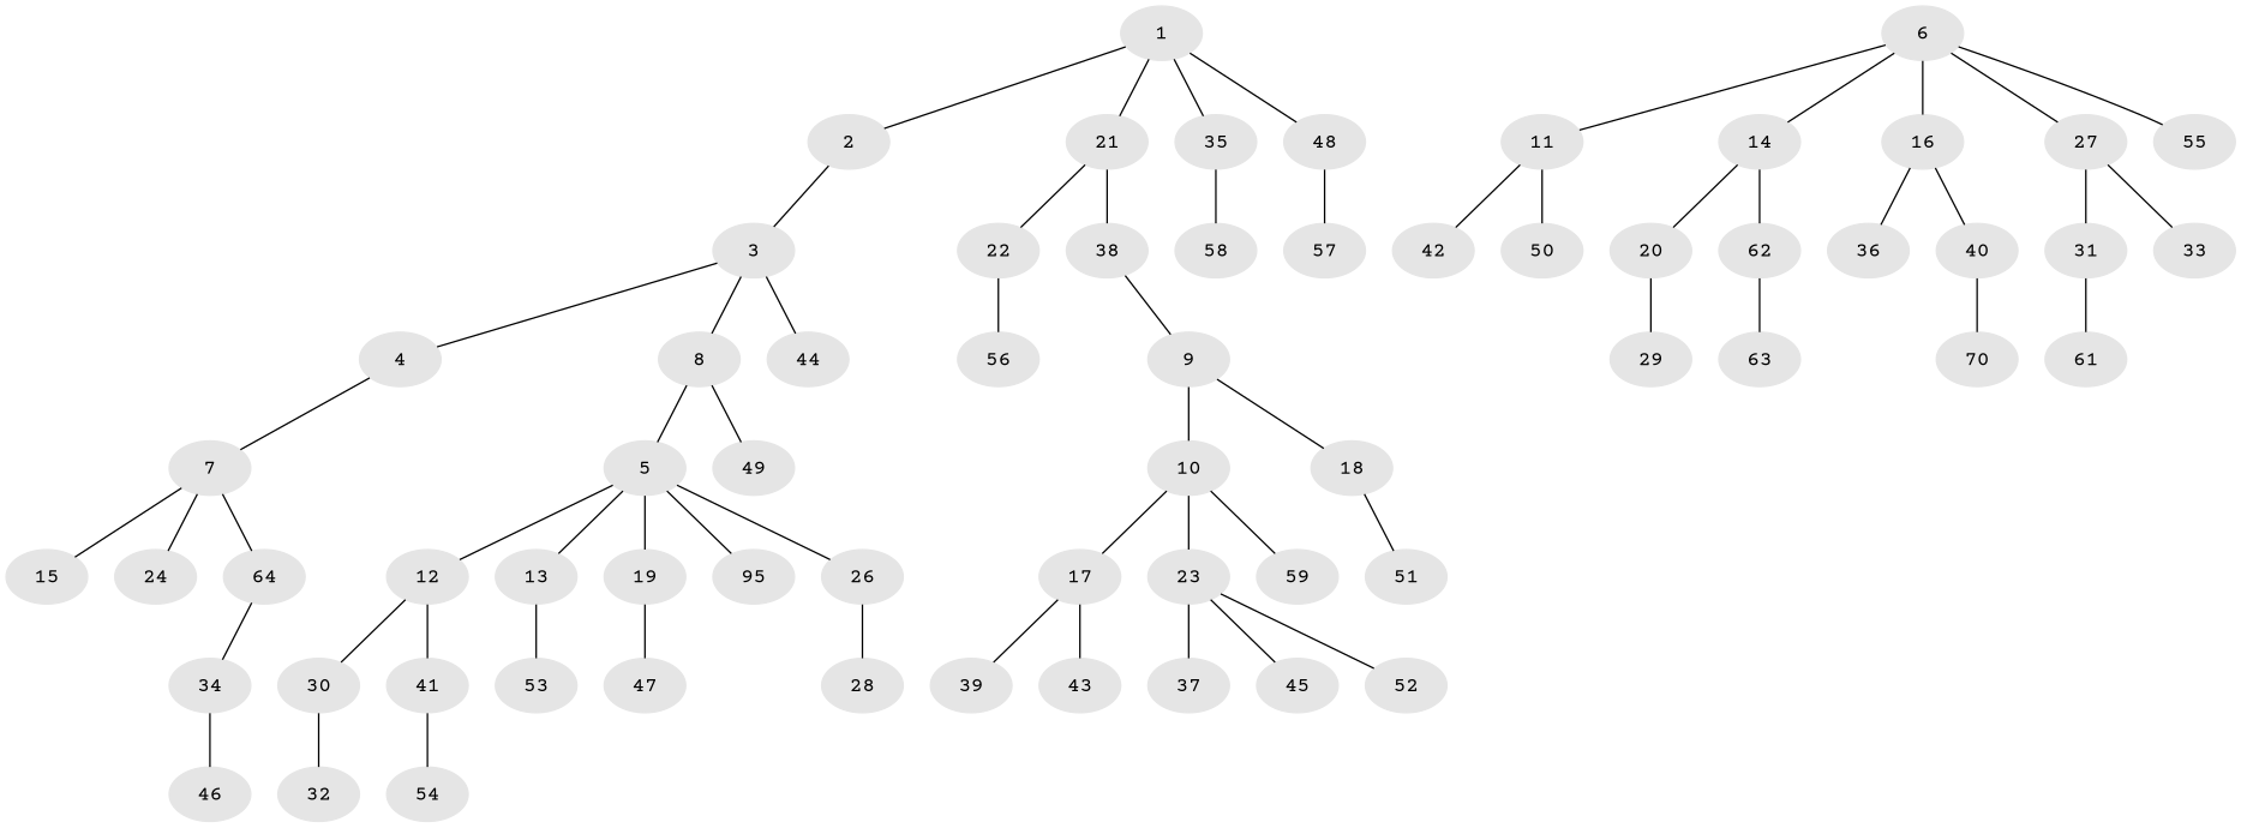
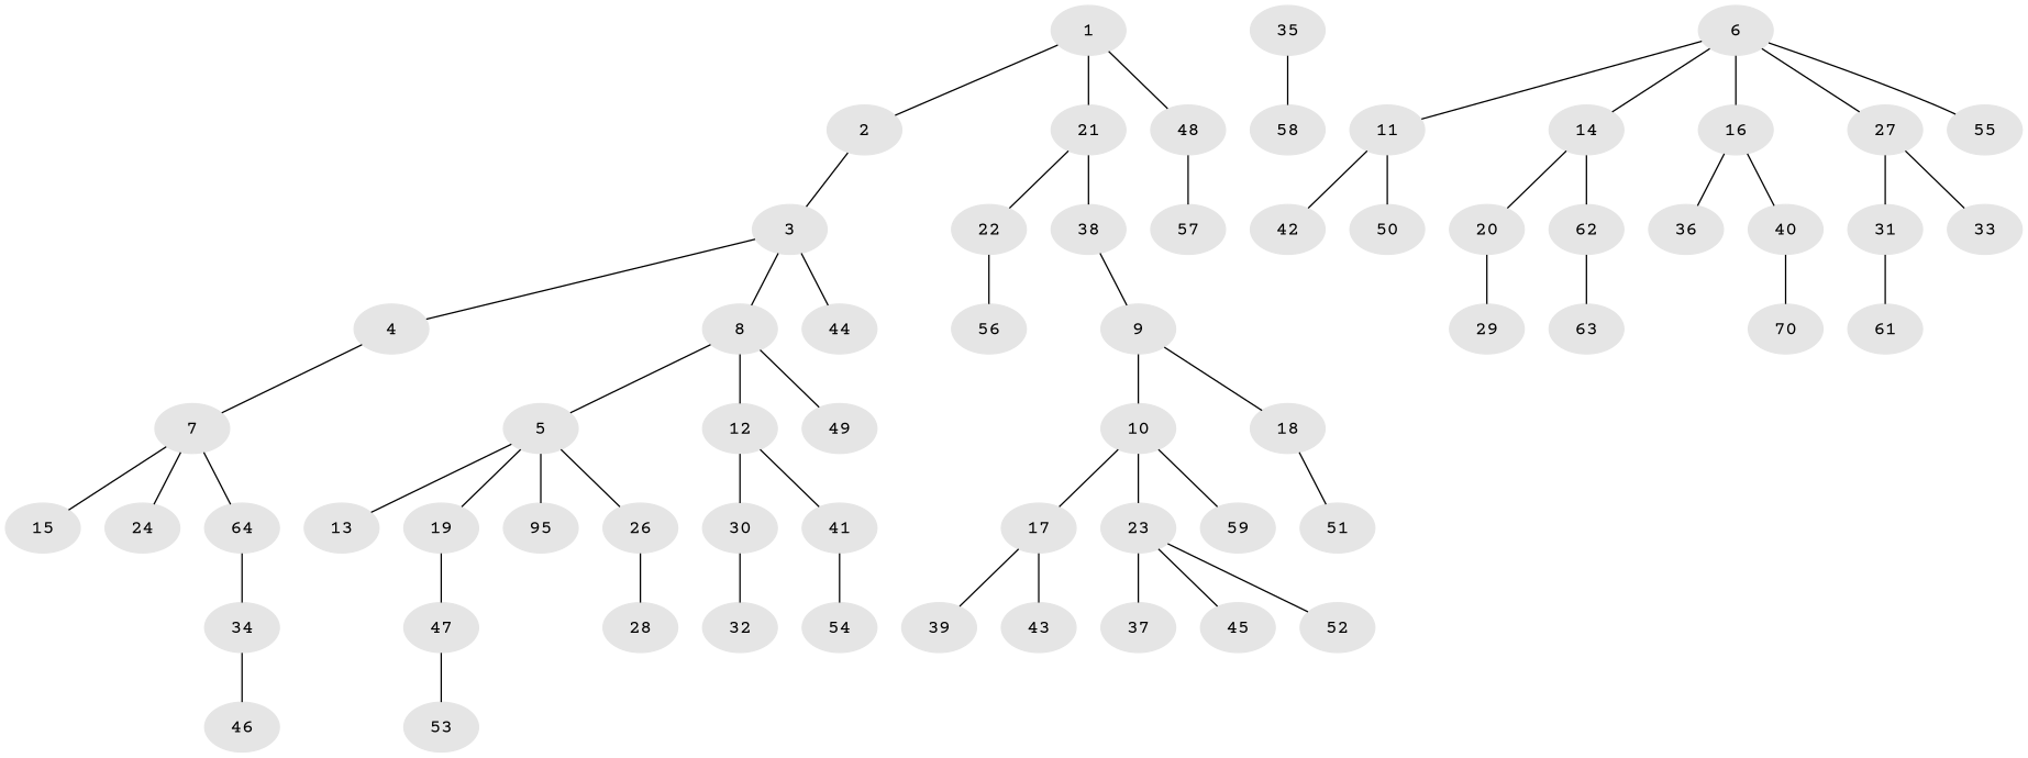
  graph {
    fontname="Courier Prime"
    node [color=gray90 fontname="Courier Prime" style=filled]
    edge [fontname="Courier Prime" weight=1.0]
    1
    2
    21
    35
    48
    3
    9
    10
    18
    22
    38
    58
    57
    4
    8
    44
    6
    11
    14
    16
    27
    55
    7
    5
    12
    13
    19
    n28 [label=95]
    26
    49
    15
    24
    64
    30
    41
    47
    28
    42
    50
    20
    62
    36
    40
    31
    33
    34
    17
    23
    59
    51
    39
    43
    37
    45
    52
    32
    54
    29
    63
    n60 [label=70]
    53
    56
    61
    46
    1 -- 2
    1 -- 21
-   1 -- 35
    1 -- 48
    2 -- 3
    21 -- 22
    21 -- 38 [weight=2.0]
    35 -- 58
    48 -- 57
    3 -- 4
    3 -- 8
    3 -- 44
    9 -- 10
    9 -- 18
    10 -- 17
    10 -- 23
    10 -- 59
    18 -- 51
    22 -- 56
    38 -- 9
    4 -- 7
    8 -- 5
    8 -- 49
    6 -- 11
    6 -- 14
    6 -- 16
    6 -- 27
    6 -- 55
    11 -- 42
    11 -- 50
    14 -- 20
    14 -- 62
    16 -- 36
    16 -- 40
    27 -- 31
    27 -- 33 [weight=2.0]
    7 -- 15
    7 -- 24
    7 -- 64
-   5 -- 12
+   8 -- 12
    5 -- 13
    5 -- 19
    5 -- n28
    5 -- 26
    12 -- 30
    12 -- 41
    19 -- 47
    26 -- 28 [weight=2.0]
    64 -- 34
    30 -- 32 [weight=2.0]
    41 -- 54
-   13 -- 53
+   47 -- 53
    20 -- 29 [weight=3.0]
    62 -- 63
    40 -- n60
    31 -- 61
    34 -- 46
    17 -- 39
    17 -- 43
    23 -- 37
    23 -- 45
    23 -- 52
  }
